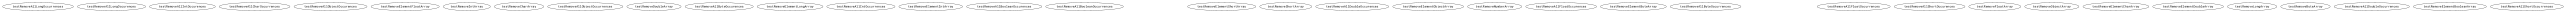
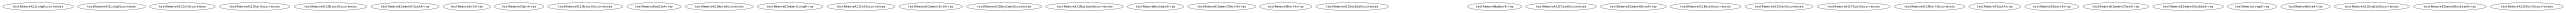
  digraph {
    fontname="Roboto Mono"
    node [fontname="Roboto Mono"]
    testRemoveAllLongOccurrences
    testRemoveAllLongOccurences
    testRemoveAllIntOccurences
    testRemoveAllCharOccurrences
    testRemoveAllObjectOccurences
    testRemoveElementFloatArray
    testRemoveIntArray
    testRemoveCharArray
    testRemoveAllObjectOccurrences
    testRemoveDoubleArray
    testRemoveAllByteOccurences
    testRemoveElementLongArray
    testRemoveAllIntOccurrences
    testRemoveElementIntArray
    testRemoveAllBooleanOccurences
    testRemoveAllBooleanOccurrences
+   testRemoveBooleanArray
    testRemoveElementShortArray
    testRemoveShortArray
    testRemoveAllDoubleOccurences
-   testRemoveElementObjectArray
    testRemoveNumberArray
    testRemoveAllFloatOccurences
    testRemoveElementByteArray
    testRemoveAllByteOccurrences
+   testRemoveAllCharOccurences
    testRemoveAllFloatOccurrences
    testRemoveAllShortOccurences
    testRemoveFloatArray
    testRemoveObjectArray
    testRemoveElementCharArray
    testRemoveElementDoubleArray
    testRemoveLongArray
    testRemoveByteArray
    testRemoveAllDoubleOccurrences
    testRemoveElementBooleanArray
    testRemoveAllShortOccurrences
  }
